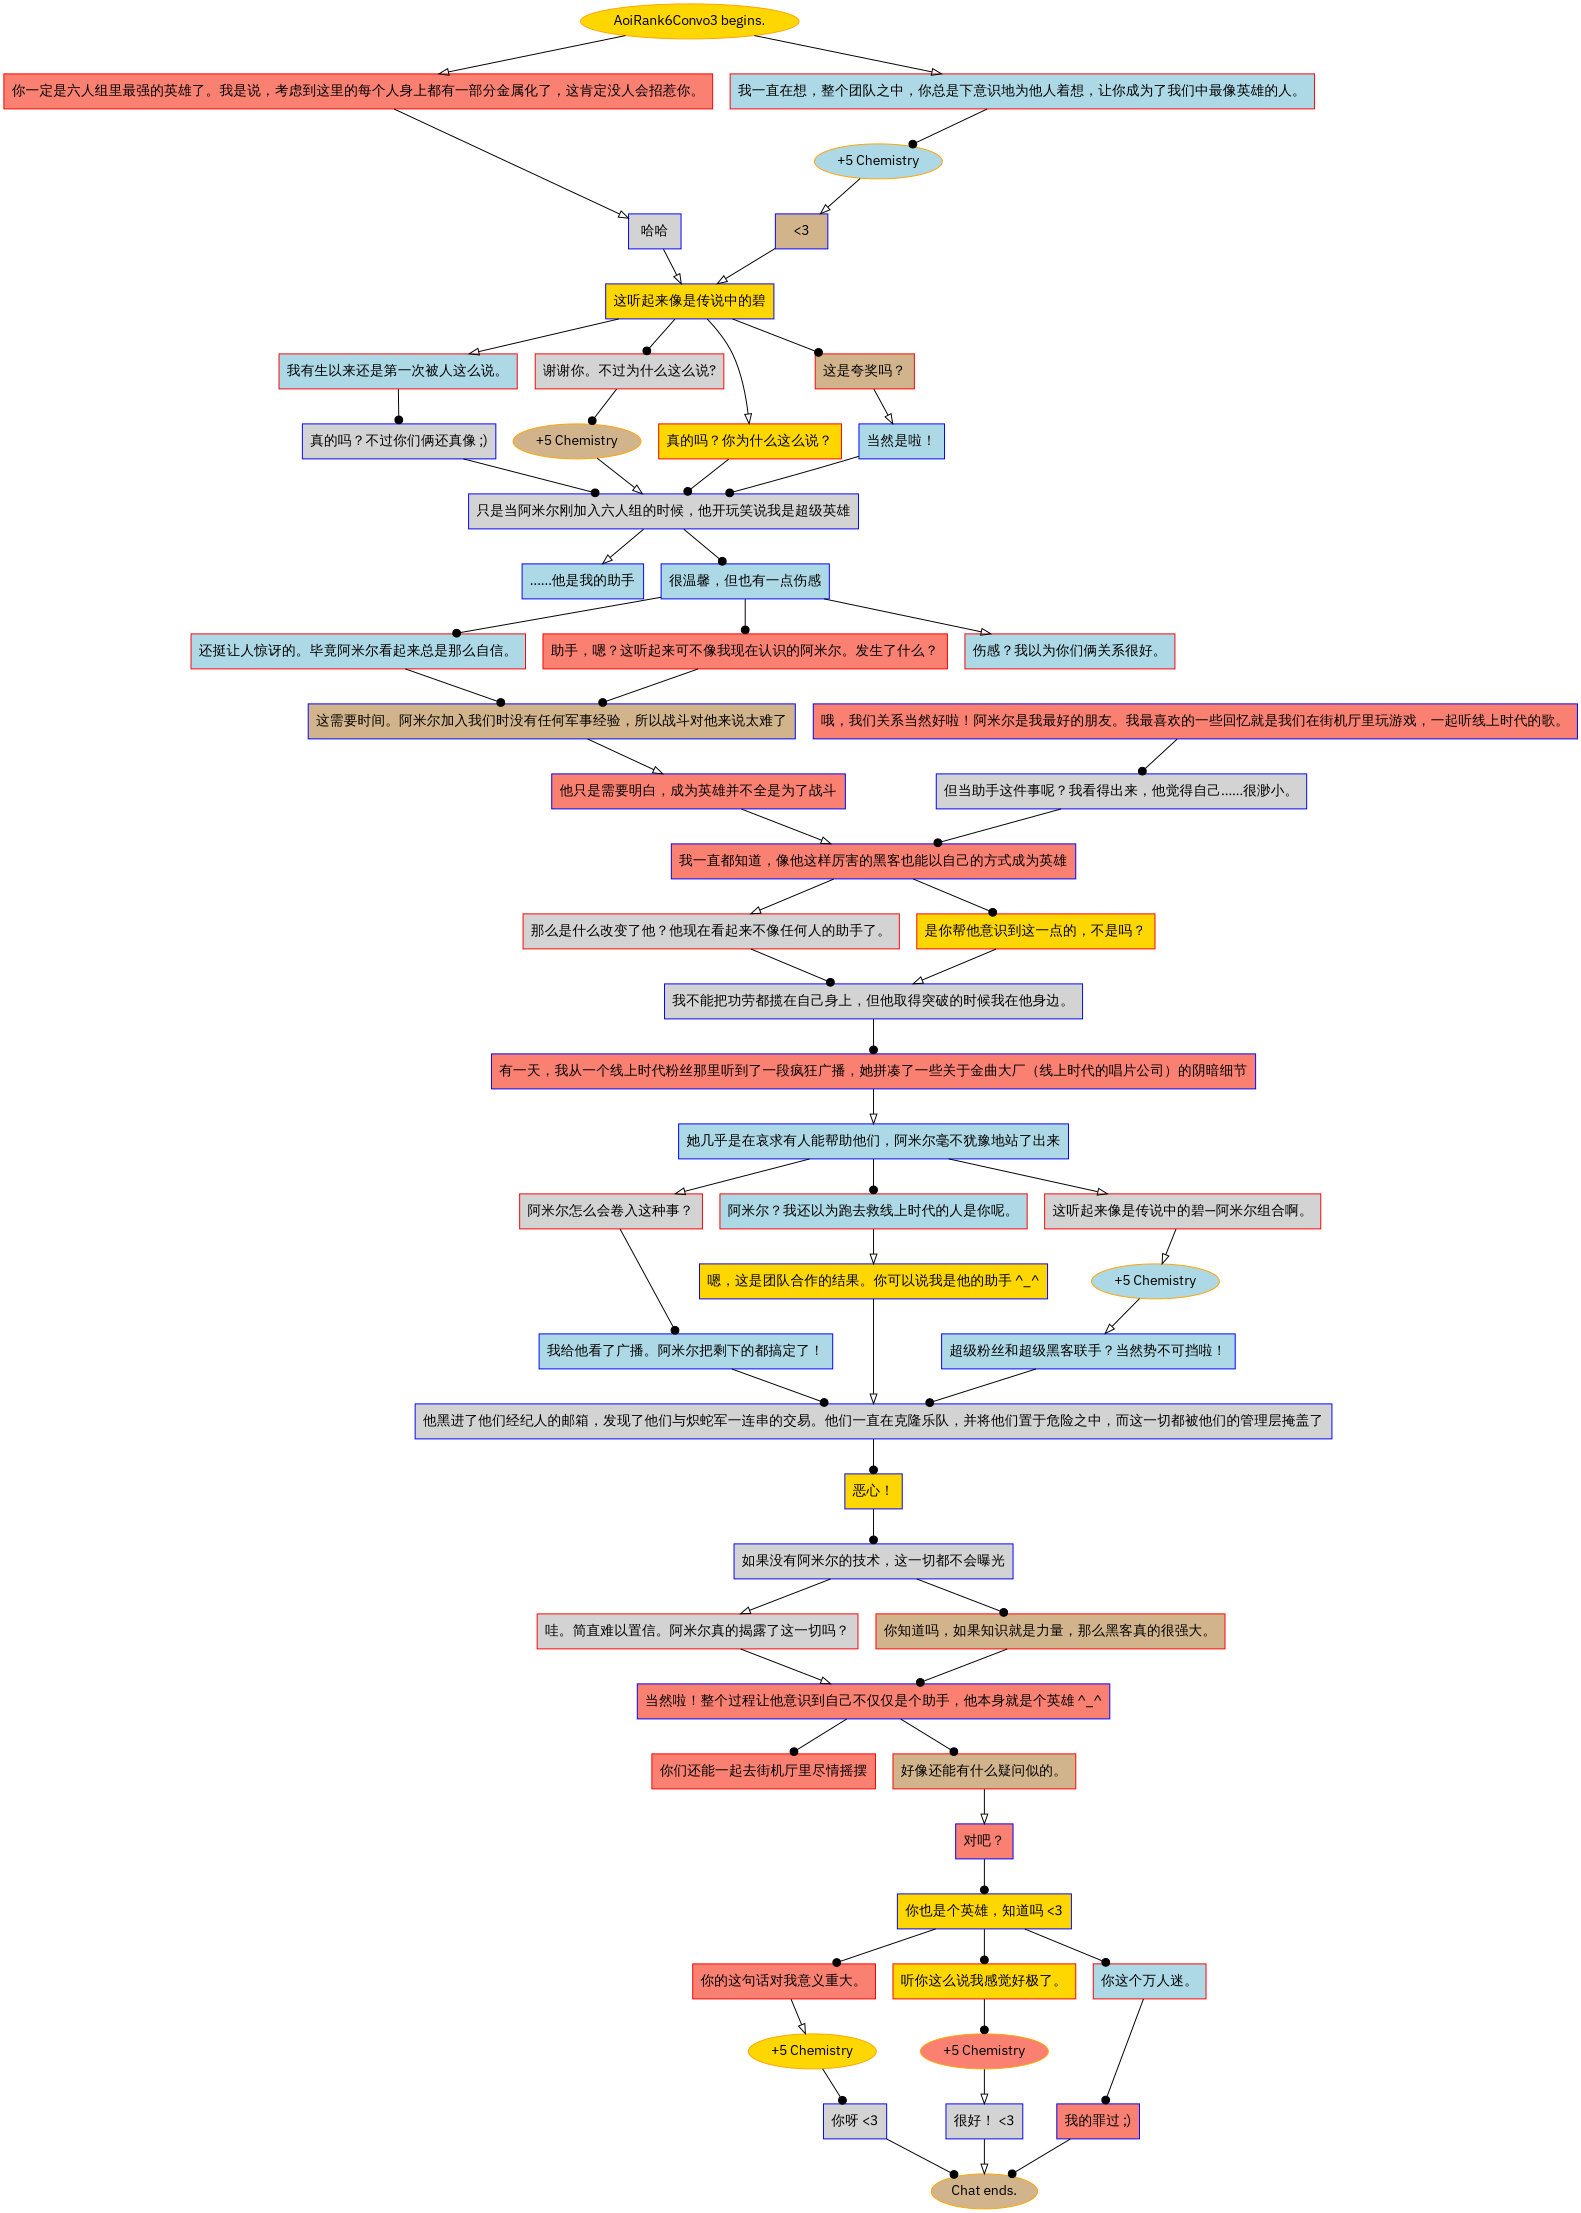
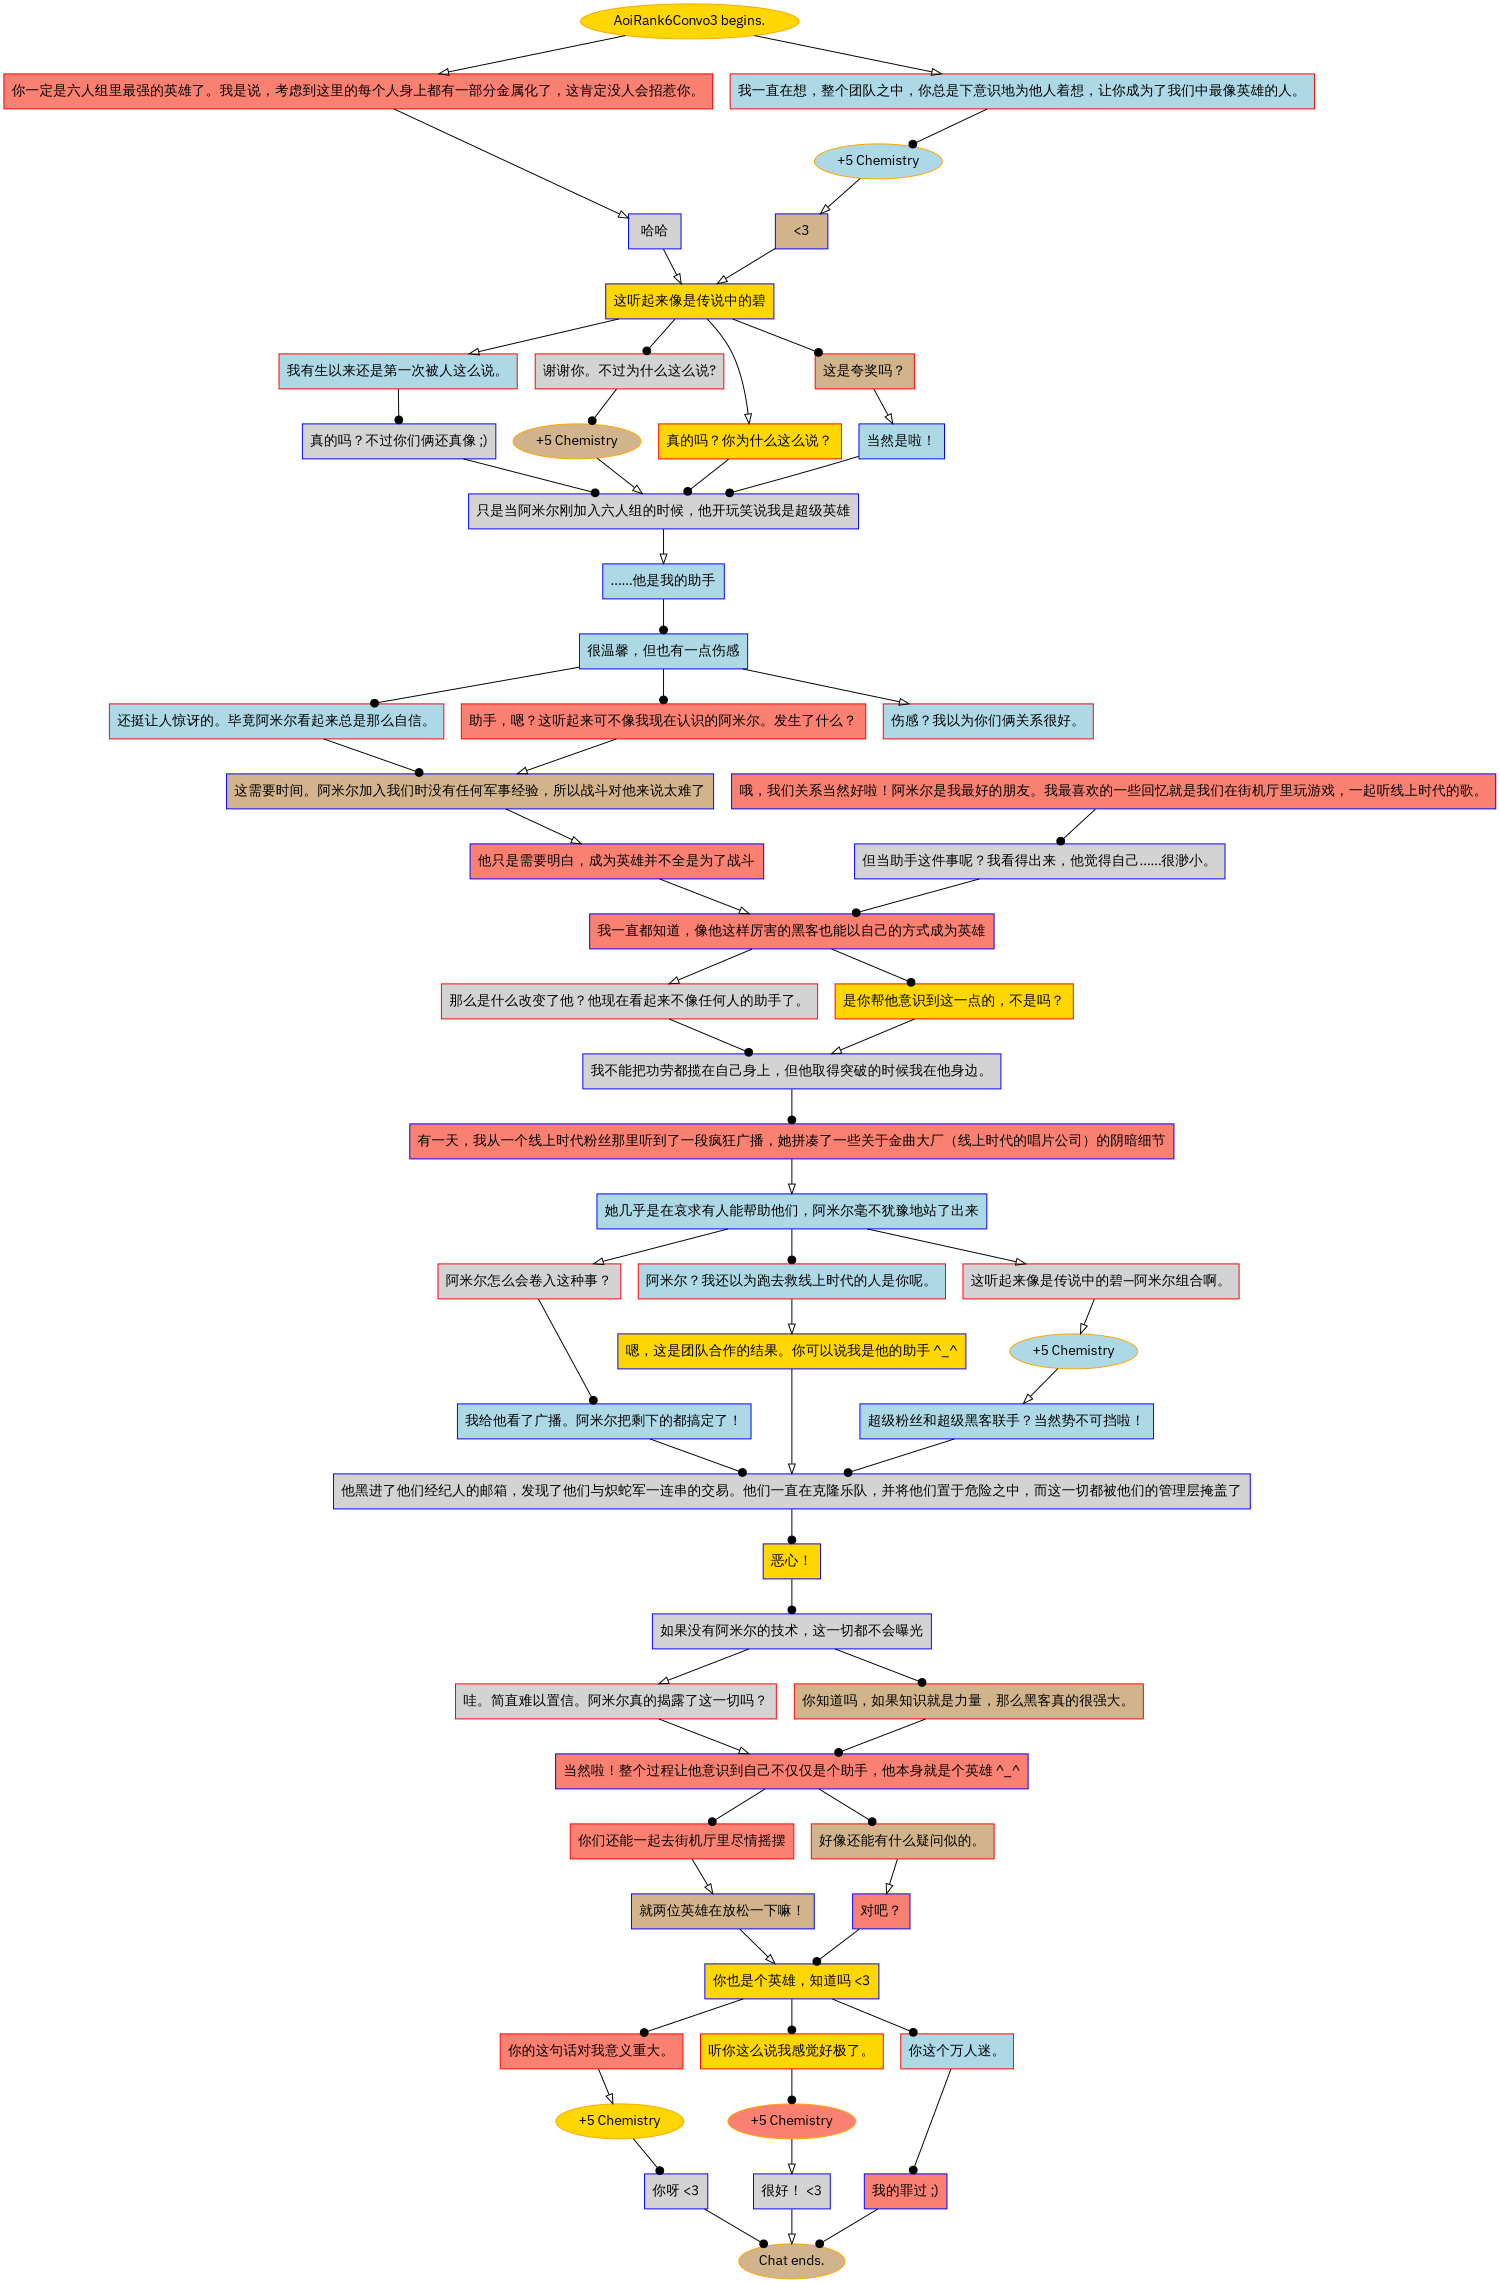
  digraph {
    fontname="IBM Plex Sans"
    node [color=blue fillcolor=lightblue fontname="IBM Plex Sans" style=filled shape=box]
    edge [arrowhead=dot fontname="IBM Plex Sans"]
    n1 [color=orange fillcolor=gold label="AoiRank6Convo3 begins." shape=""]
    n2 [color=red fillcolor=salmon label="你一定是六人组里最强的英雄了。我是说，考虑到这里的每个人身上都有一部分金属化了，这肯定没人会招惹你。"]
    n3 [color=red label="我一直在想，整个团队之中，你总是下意识地为他人着想，让你成为了我们中最像英雄的人。"]
    n4 [fillcolor=lightgrey label="哈哈"]
    n5 [color=orange label="+5 Chemistry" shape=""]
    n6 [fillcolor=gold label="这听起来像是传说中的碧"]
    n7 [fillcolor=tan label="<3"]
    n8 [color=red label="我有生以来还是第一次被人这么说。"]
    n9 [color=red fillcolor=lightgrey label="谢谢你。不过为什么这么说?"]
    n10 [color=red fillcolor=gold label="真的吗？你为什么这么说？"]
    n11 [color=red fillcolor=tan label="这是夸奖吗？"]
    n12 [fillcolor=lightgrey label="真的吗？不过你们俩还真像 ;)"]
    n13 [color=orange fillcolor=tan label="+5 Chemistry" shape=""]
    n14 [fillcolor=lightgrey label="只是当阿米尔刚加入六人组的时候，他开玩笑说我是超级英雄"]
    n15 [label="当然是啦！"]
    n16 [label="……他是我的助手"]
    n17 [label="很温馨，但也有一点伤感"]
    n18 [color=red label="还挺让人惊讶的。毕竟阿米尔看起来总是那么自信。"]
    n19 [color=red fillcolor=salmon label="助手，嗯？这听起来可不像我现在认识的阿米尔。发生了什么？"]
    n20 [color=red label="伤感？我以为你们俩关系很好。"]
    n21 [fillcolor=tan label="这需要时间。阿米尔加入我们时没有任何军事经验，所以战斗对他来说太难了"]
    n22 [fillcolor=salmon label="他只是需要明白，成为英雄并不全是为了战斗"]
    n23 [fillcolor=salmon label="哦，我们关系当然好啦！阿米尔是我最好的朋友。我最喜欢的一些回忆就是我们在街机厅里玩游戏，一起听线上时代的歌。"]
    n24 [fillcolor=lightgrey label="但当助手这件事呢？我看得出来，他觉得自己……很渺小。"]
    n25 [fillcolor=salmon label="我一直都知道，像他这样厉害的黑客也能以自己的方式成为英雄"]
    n26 [color=red fillcolor=lightgrey label="那么是什么改变了他？他现在看起来不像任何人的助手了。"]
    n27 [color=red fillcolor=gold label="是你帮他意识到这一点的，不是吗？"]
    n28 [fillcolor=lightgrey label="我不能把功劳都揽在自己身上，但他取得突破的时候我在他身边。"]
    n29 [fillcolor=salmon label="有一天，我从一个线上时代粉丝那里听到了一段疯狂广播，她拼凑了一些关于金曲大厂（线上时代的唱片公司）的阴暗细节"]
    n30 [label="她几乎是在哀求有人能帮助他们，阿米尔毫不犹豫地站了出来"]
    n31 [color=red fillcolor=lightgrey label="阿米尔怎么会卷入这种事？"]
    n32 [color=red label="阿米尔？我还以为跑去救线上时代的人是你呢。"]
    n33 [color=red fillcolor=lightgrey label="这听起来像是传说中的碧—阿米尔组合啊。"]
    n34 [label="我给他看了广播。阿米尔把剩下的都搞定了！"]
    n35 [fillcolor=gold label="嗯，这是团队合作的结果。你可以说我是他的助手 ^_^"]
    n36 [color=orange label="+5 Chemistry" shape=""]
    n37 [fillcolor=lightgrey label="他黑进了他们经纪人的邮箱，发现了他们与炽蛇军一连串的交易。他们一直在克隆乐队，并将他们置于危险之中，而这一切都被他们的管理层掩盖了"]
    n38 [label="超级粉丝和超级黑客联手？当然势不可挡啦！"]
    n39 [fillcolor=gold label="恶心！"]
    n40 [fillcolor=lightgrey label="如果没有阿米尔的技术，这一切都不会曝光"]
    n41 [color=red fillcolor=lightgrey label="哇。简直难以置信。阿米尔真的揭露了这一切吗？"]
    n42 [color=red fillcolor=tan label="你知道吗，如果知识就是力量，那么黑客真的很强大。"]
    n43 [fillcolor=salmon label="当然啦！整个过程让他意识到自己不仅仅是个助手，他本身就是个英雄 ^_^"]
    n44 [color=red fillcolor=salmon label="你们还能一起去街机厅里尽情摇摆"]
    n45 [color=red fillcolor=tan label="好像还能有什么疑问似的。"]
+   n46 [fillcolor=tan label="就两位英雄在放松一下嘛！"]
    n47 [fillcolor=salmon label="对吧？"]
    n48 [fillcolor=gold label="你也是个英雄，知道吗 <3"]
    n49 [color=red fillcolor=salmon label="你的这句话对我意义重大。"]
    n50 [color=red fillcolor=gold label="听你这么说我感觉好极了。"]
    n51 [color=red label="你这个万人迷。"]
    n52 [color=orange fillcolor=gold label="+5 Chemistry" shape=""]
    n53 [color=orange fillcolor=salmon label="+5 Chemistry" shape=""]
    n54 [fillcolor=salmon label="我的罪过 ;)"]
    n55 [fillcolor=lightgrey label="你呀 <3"]
    n56 [fillcolor=lightgrey label="很好！ <3"]
    "Chat ends." [color=orange fillcolor=tan shape=""]
    n1 -> n2 [arrowhead=onormal]
    n1 -> n3 [arrowhead=onormal]
    n2 -> n4 [arrowhead=onormal]
    n3 -> n5
    n4 -> n6 [arrowhead=onormal]
    n5 -> n7 [arrowhead=onormal]
    n6 -> n8 [arrowhead=onormal]
    n6 -> n9
    n6 -> n10 [arrowhead=onormal]
    n6 -> n11
    n7 -> n6 [arrowhead=onormal]
    n8 -> n12
    n9 -> n13
    n10 -> n14
    n11 -> n15 [arrowhead=onormal]
    n12 -> n14
    n13 -> n14 [arrowhead=onormal]
    n14 -> n16 [arrowhead=onormal]
    n15 -> n14
-   n14 -> n17
+   n16 -> n17
    n17 -> n18
    n17 -> n19
    n17 -> n20 [arrowhead=onormal]
    n18 -> n21
-   n19 -> n21
+   n19 -> n21 [arrowhead=onormal]
    n21 -> n22 [arrowhead=onormal]
    n22 -> n25 [arrowhead=onormal]
    n23 -> n24
    n24 -> n25
    n25 -> n26 [arrowhead=onormal]
    n25 -> n27
    n26 -> n28
    n27 -> n28 [arrowhead=onormal]
    n28 -> n29
    n29 -> n30 [arrowhead=onormal]
    n30 -> n31 [arrowhead=onormal]
    n30 -> n32
    n30 -> n33 [arrowhead=onormal]
    n31 -> n34
    n32 -> n35 [arrowhead=onormal]
    n33 -> n36 [arrowhead=onormal]
    n34 -> n37
    n35 -> n37 [arrowhead=onormal]
    n36 -> n38 [arrowhead=onormal]
    n37 -> n39
    n38 -> n37
    n39 -> n40
    n40 -> n41 [arrowhead=onormal]
    n40 -> n42
    n41 -> n43 [arrowhead=onormal]
    n42 -> n43
    n43 -> n44
    n43 -> n45
+   n44 -> n46 [arrowhead=onormal]
    n45 -> n47 [arrowhead=onormal]
+   n46 -> n48 [arrowhead=onormal]
    n47 -> n48
    n48 -> n49
    n48 -> n50
    n48 -> n51
    n49 -> n52 [arrowhead=onormal]
    n50 -> n53
    n51 -> n54
    n52 -> n55
    n53 -> n56 [arrowhead=onormal]
    n54 -> "Chat ends."
    n55 -> "Chat ends."
    n56 -> "Chat ends." [arrowhead=onormal]
  }
